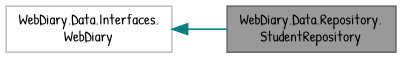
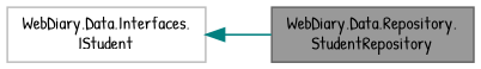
  digraph {
    rankdir=LR
    fontname="Patrick Hand"
    node [fontname="Patrick Hand" fontsize=10 shape=box style=filled]
    n1 [color=gray40 fillcolor=grey60 fontcolor=black height=0.2 label="WebDiary.Data.Repository.\lStudentRepository" width=0.4]
-   n2 [color=grey75 fillcolor=white height=0.2 label="WebDiary.Data.Interfaces.\lWebDiary" width=0.4]
+   n2 [color=grey75 fillcolor=white height=0.2 label="WebDiary.Data.Interfaces.\lIStudent" width=0.4]
    n2 -> n1 [color=teal dir=back fontname="Patrick Hand" fontsize=10 labelfontname=Helvetica labelfontsize=10 style=solid]
  }
